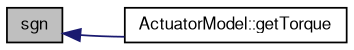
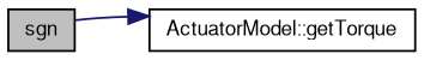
  digraph {
    rankdir=LR
    node [color=black fontname=FreeSans fontsize=10 shape=record style=filled]
    n1 [fillcolor=grey75 fontcolor=black height=0.2 label=sgn width=0.4]
    n2 [fillcolor=white height=0.2 label="ActuatorModel::getTorque" width=0.4]
-   n1 -> n2 [color=midnightblue dir=back fontname=FreeSans fontsize=10 labelfontname=FreeSans labelfontsize=10 style=solid]
+   n2 -> n1 [color=midnightblue dir=back fontname=FreeSans fontsize=10 labelfontname=FreeSans labelfontsize=10 style=solid]
  }
